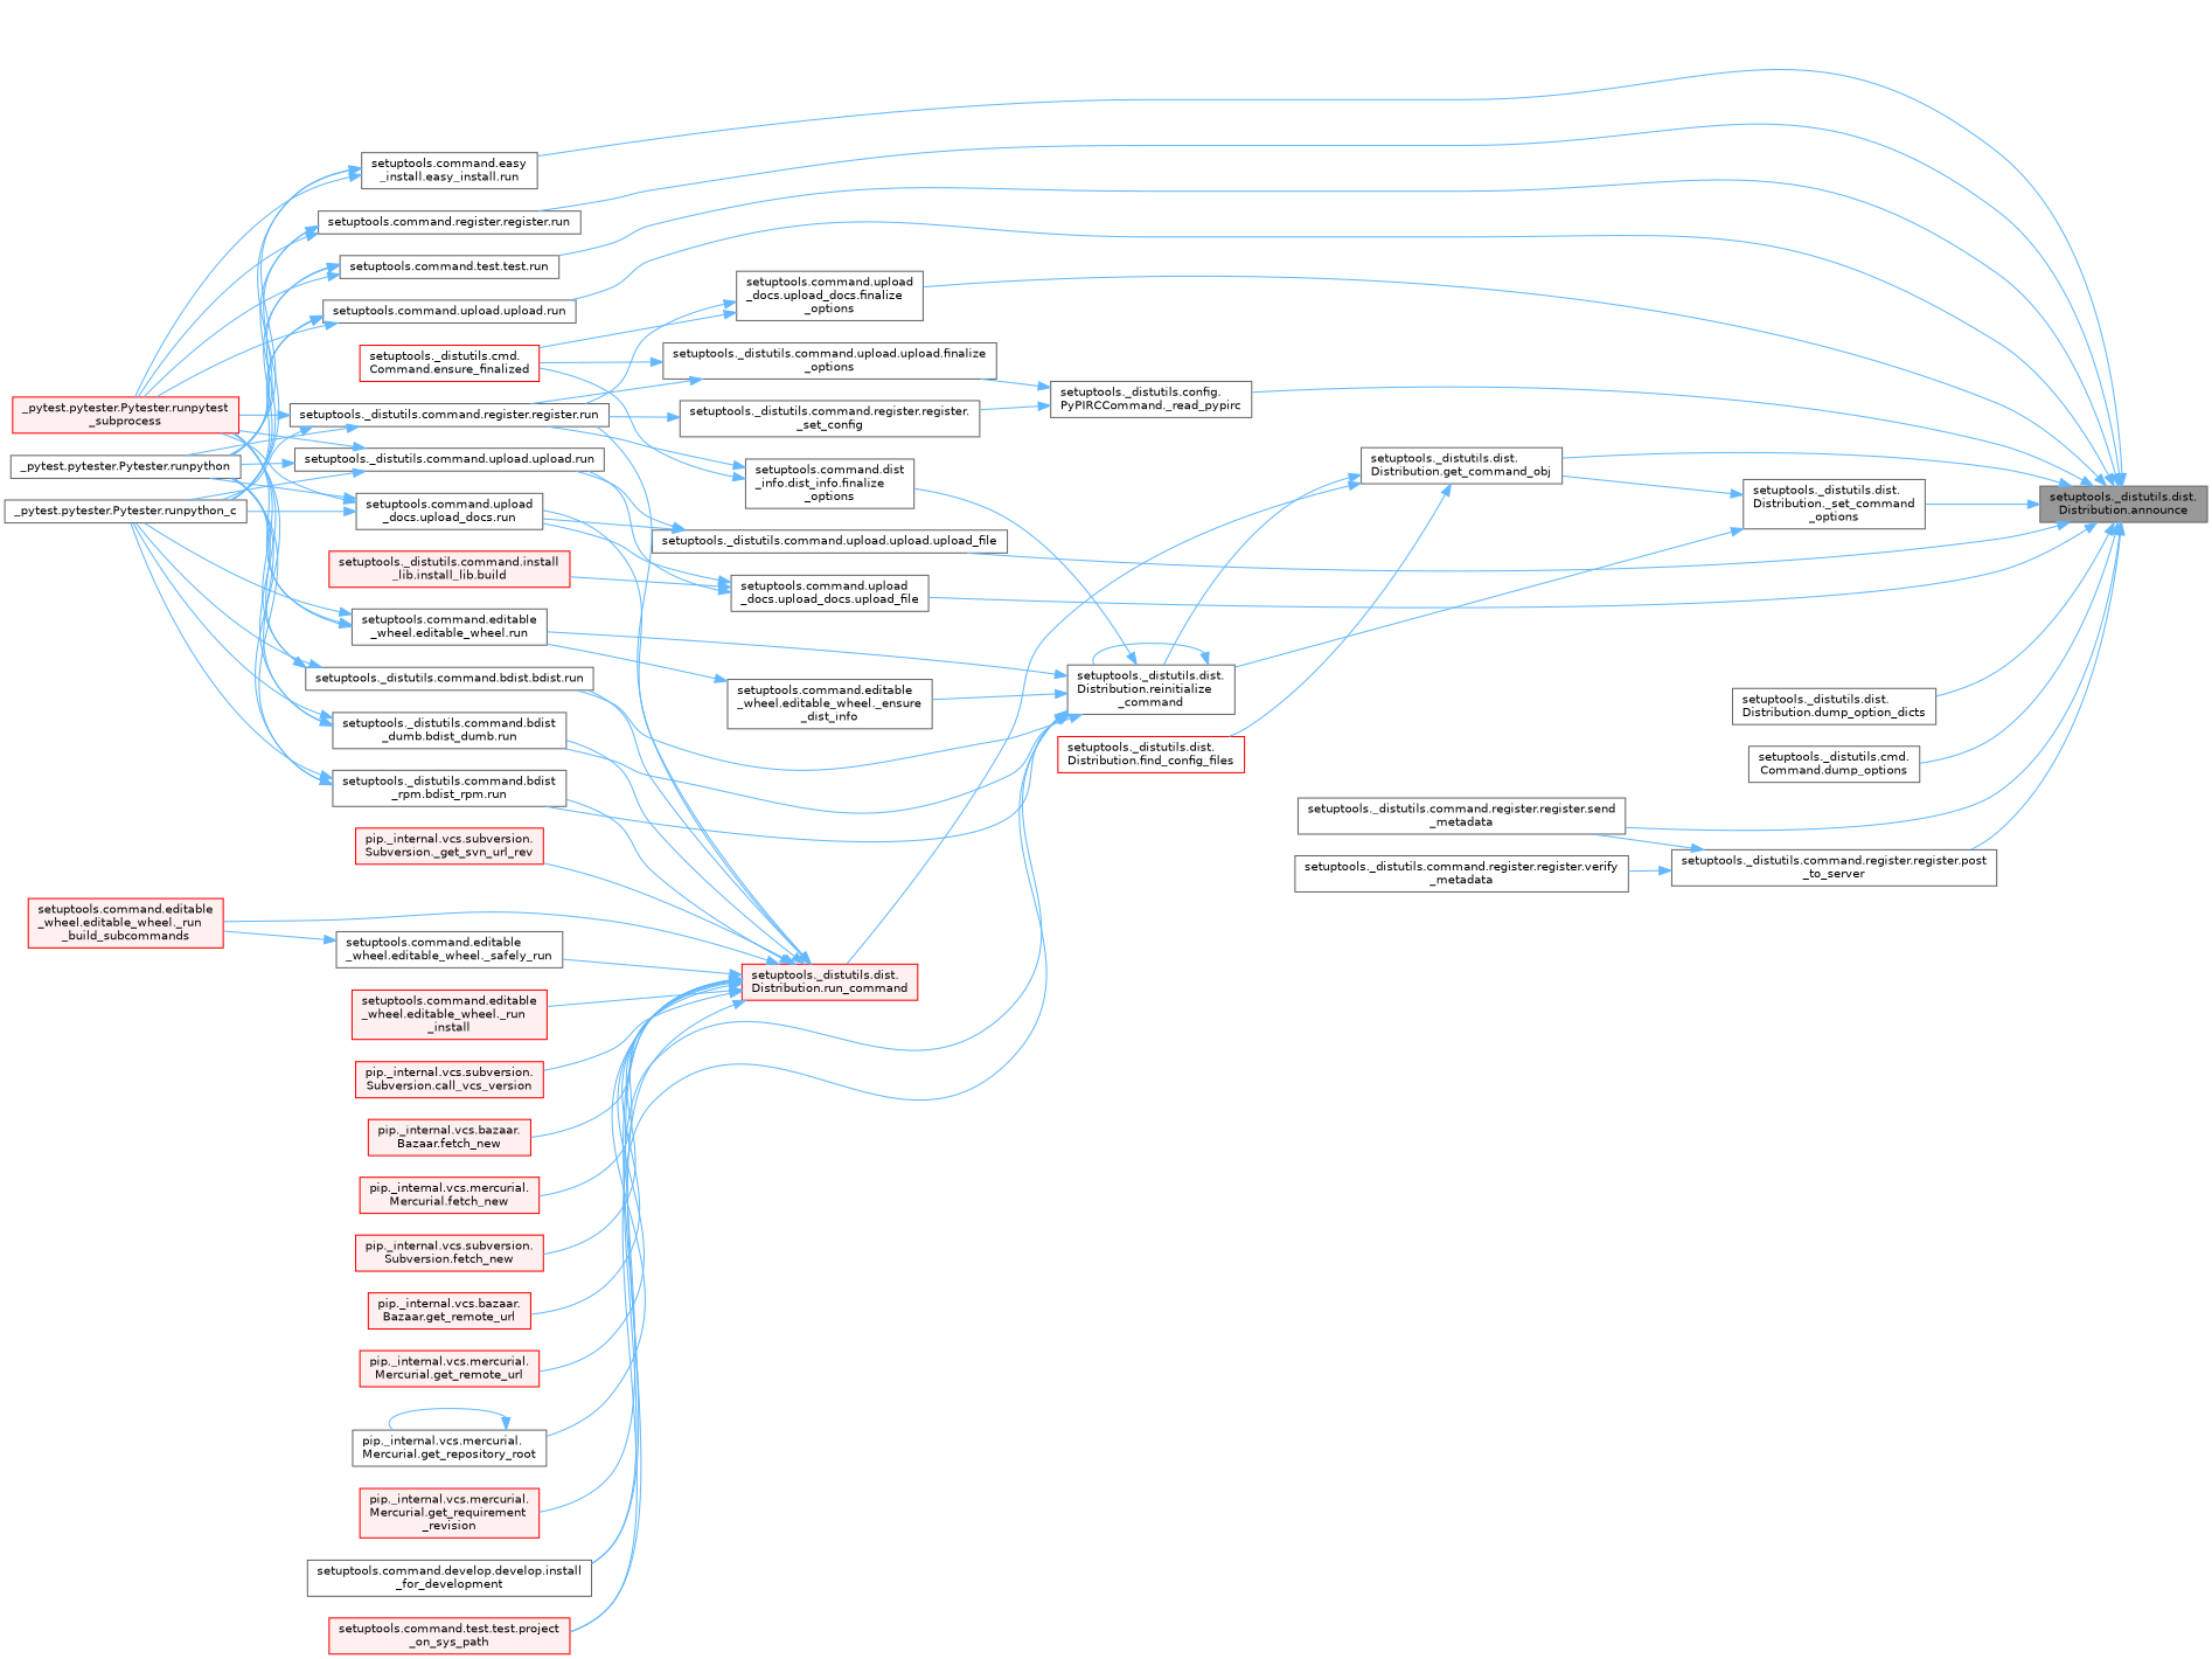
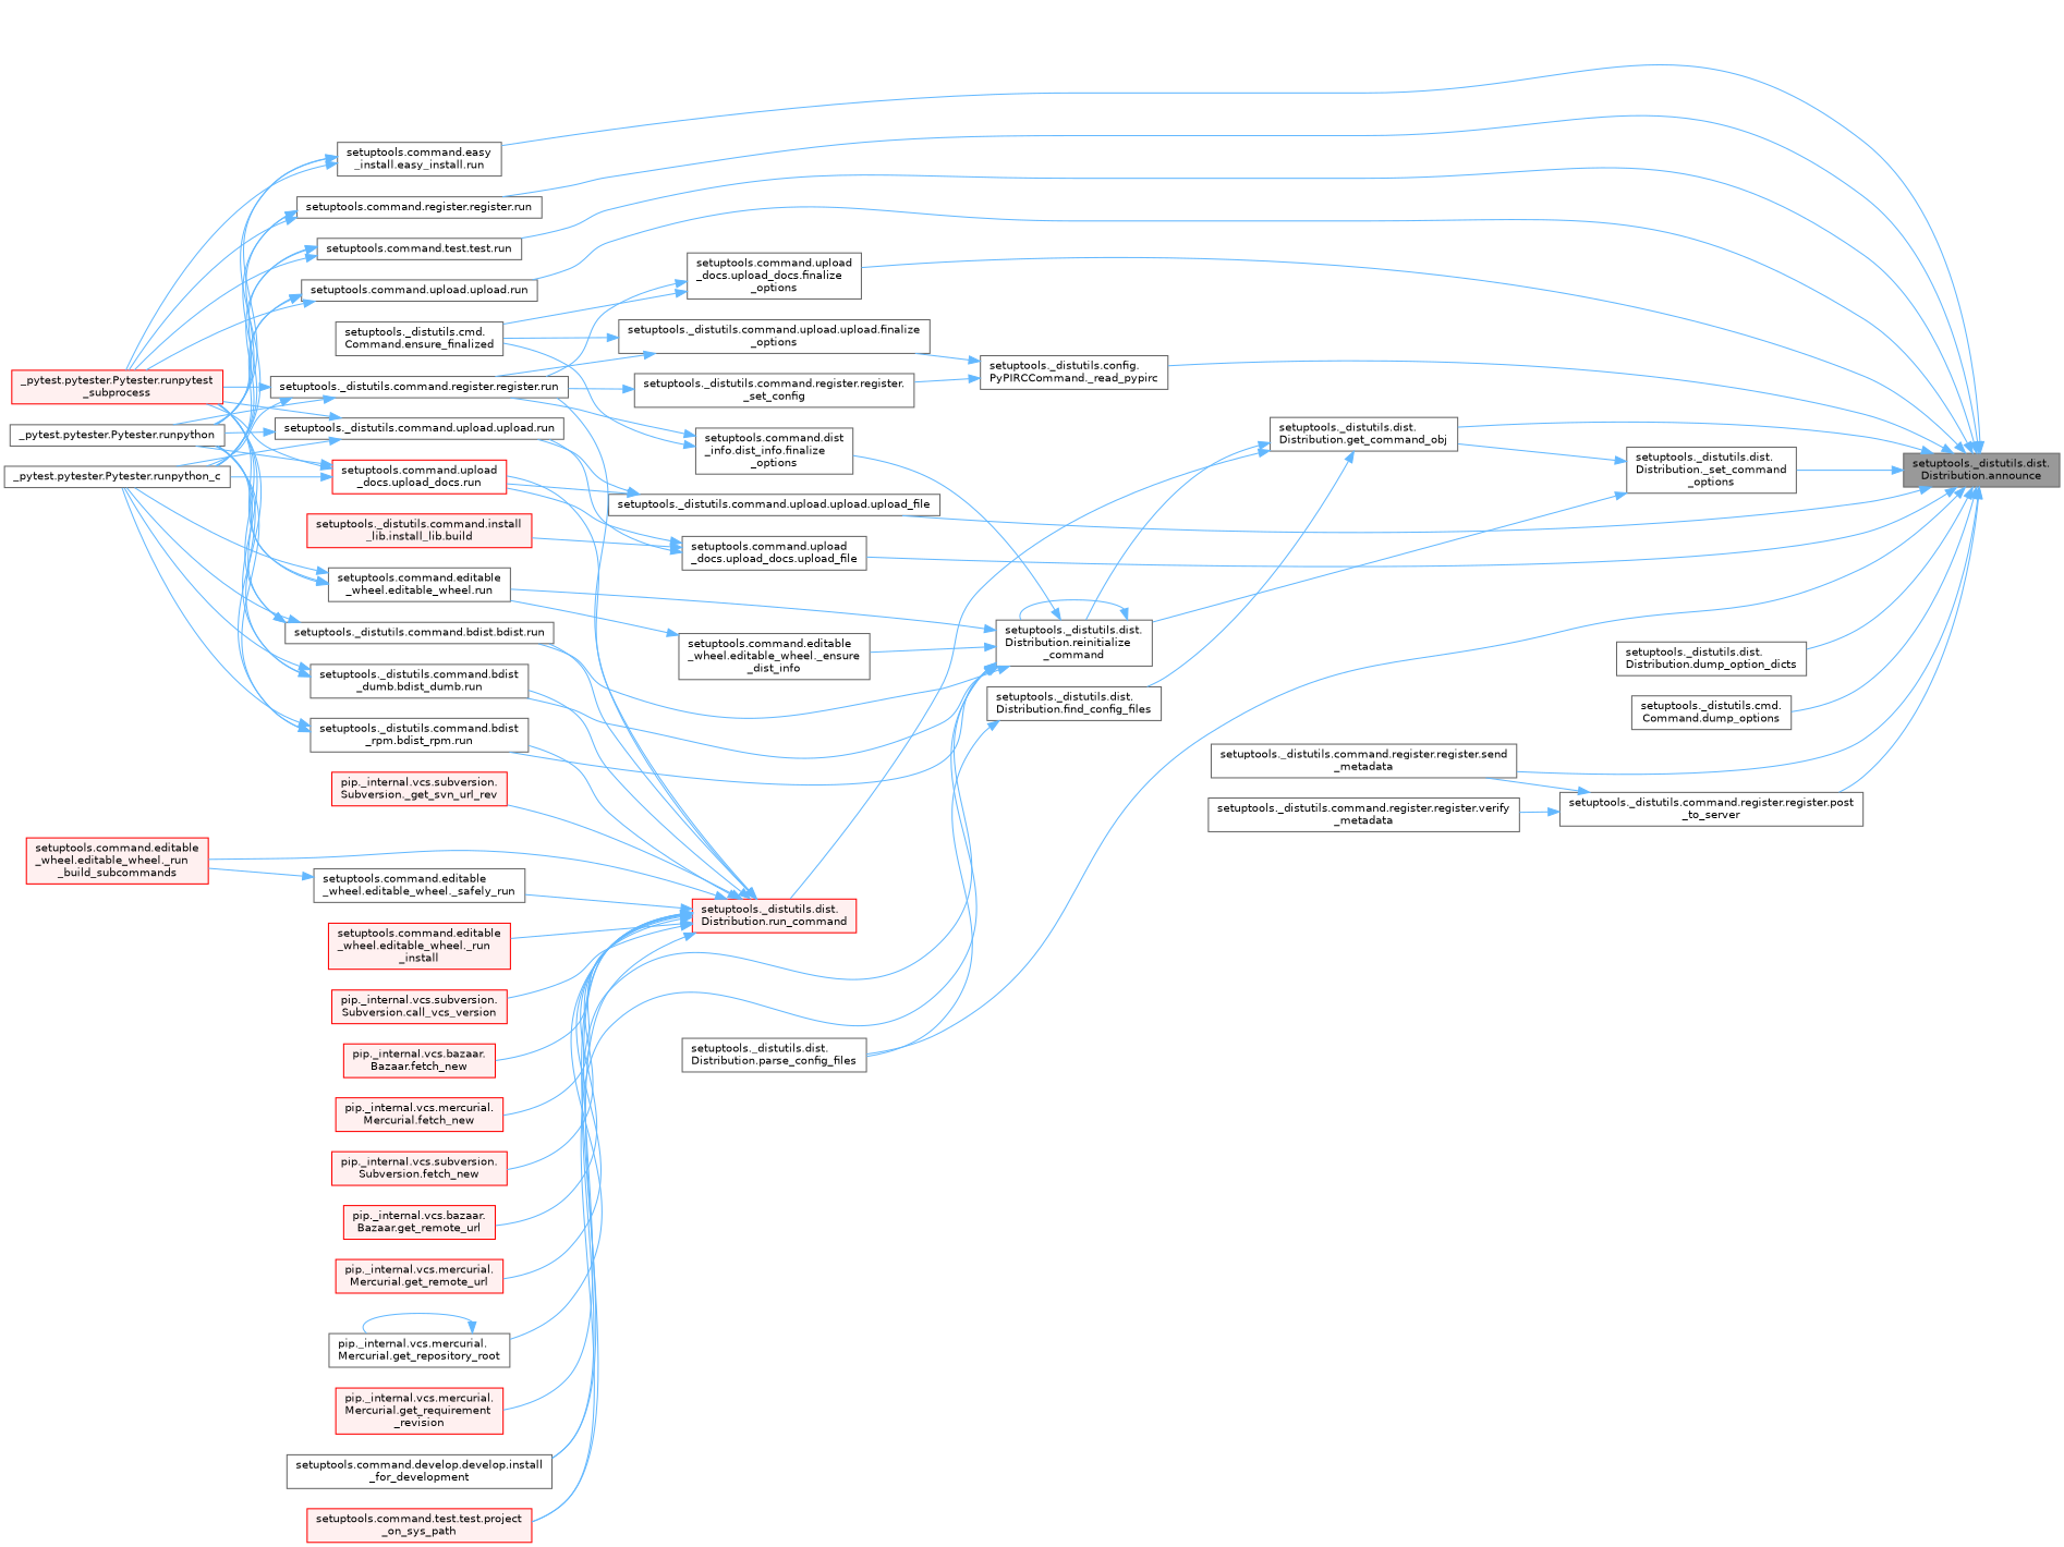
  digraph {
    fontname="DejaVu Sans"
    rankdir=RL
    node [color=grey40 fillcolor=white fontname="DejaVu Sans" fontsize=10 shape=box style=filled]
    edge [color=steelblue1 dir=back fontname="DejaVu Sans" fontsize=10 labelfontname=Helvetica labelfontsize=10 style=solid]
    n1 [color=gray40 fillcolor=grey60 fontcolor=black height=0.2 label="setuptools._distutils.dist.\lDistribution.announce" width=0.4]
    n2 [height=0.2 label="setuptools._distutils.config.\lPyPIRCCommand._read_pypirc" width=0.4]
    n3 [height=0.2 label="setuptools._distutils.dist.\lDistribution._set_command\l_options" width=0.4]
    n4 [height=0.2 label="setuptools._distutils.dist.\lDistribution.get_command_obj" width=0.4]
    n5 [height=0.2 label="setuptools._distutils.dist.\lDistribution.dump_option_dicts" width=0.4]
    n6 [height=0.2 label="setuptools._distutils.cmd.\lCommand.dump_options" width=0.4]
    n7 [height=0.2 label="setuptools.command.upload\l_docs.upload_docs.finalize\l_options" width=0.4]
+   n8 [height=0.2 label="setuptools._distutils.dist.\lDistribution.parse_config_files" width=0.4]
    n9 [height=0.2 label="setuptools._distutils.command.register.register.post\l_to_server" width=0.4]
    n10 [height=0.2 label="setuptools._distutils.command.register.register.send\l_metadata" width=0.4]
    n11 [height=0.2 label="setuptools.command.easy\l_install.easy_install.run" width=0.4]
    n12 [height=0.2 label="setuptools.command.register.register.run" width=0.4]
    n13 [height=0.2 label="setuptools.command.test.test.run" width=0.4]
    n14 [height=0.2 label="setuptools.command.upload.upload.run" width=0.4]
    n15 [height=0.2 label="setuptools._distutils.command.upload.upload.upload_file" width=0.4]
    n16 [height=0.2 label="setuptools.command.upload\l_docs.upload_docs.upload_file" width=0.4]
    n17 [height=0.2 label="setuptools._distutils.command.register.register.\l_set_config" width=0.4]
    n18 [height=0.2 label="setuptools._distutils.command.upload.upload.finalize\l_options" width=0.4]
    n19 [height=0.2 label="setuptools._distutils.dist.\lDistribution.reinitialize\l_command" width=0.4]
-   n20 [color=red height=0.2 label="setuptools._distutils.dist.\lDistribution.find_config_files" width=0.4]
+   n20 [height=0.2 label="setuptools._distutils.dist.\lDistribution.find_config_files" width=0.4]
    n21 [color=red fillcolor="#FFF0F0" height=0.2 label="setuptools._distutils.dist.\lDistribution.run_command" width=0.4]
    n22 [height=0.2 label="setuptools._distutils.command.register.register.run" width=0.4]
-   n23 [color=red height=0.2 label="setuptools._distutils.cmd.\lCommand.ensure_finalized" width=0.4]
+   n23 [height=0.2 label="setuptools._distutils.cmd.\lCommand.ensure_finalized" width=0.4]
    n24 [height=0.2 label="setuptools._distutils.command.register.register.verify\l_metadata" width=0.4]
    n25 [color=red fillcolor="#FFF0F0" height=0.2 label="_pytest.pytester.Pytester.runpytest\l_subprocess" width=0.4]
    n26 [height=0.2 label="_pytest.pytester.Pytester.runpython" width=0.4]
    n27 [height=0.2 label="_pytest.pytester.Pytester.runpython_c" width=0.4]
-   n28 [height=0.2 label="setuptools.command.upload\l_docs.upload_docs.run" width=0.4]
+   n28 [color=red height=0.2 label="setuptools.command.upload\l_docs.upload_docs.run" width=0.4]
    n29 [height=0.2 label="setuptools._distutils.command.upload.upload.run" width=0.4]
    n30 [color=red fillcolor="#FFF0F0" height=0.2 label="setuptools._distutils.command.install\l_lib.install_lib.build" width=0.4]
    n31 [height=0.2 label="setuptools.command.editable\l_wheel.editable_wheel._ensure\l_dist_info" width=0.4]
    n32 [height=0.2 label="setuptools.command.editable\l_wheel.editable_wheel.run" width=0.4]
    n33 [height=0.2 label="setuptools.command.dist\l_info.dist_info.finalize\l_options" width=0.4]
    n34 [height=0.2 label="setuptools.command.develop.develop.install\l_for_development" width=0.4]
    n35 [color=red fillcolor="#FFF0F0" height=0.2 label="setuptools.command.test.test.project\l_on_sys_path" width=0.4]
    n36 [height=0.2 label="setuptools._distutils.command.bdist.bdist.run" width=0.4]
    n37 [height=0.2 label="setuptools._distutils.command.bdist\l_dumb.bdist_dumb.run" width=0.4]
    n38 [height=0.2 label="setuptools._distutils.command.bdist\l_rpm.bdist_rpm.run" width=0.4]
    n39 [color=red fillcolor="#FFF0F0" height=0.2 label="pip._internal.vcs.subversion.\lSubversion._get_svn_url_rev" width=0.4]
    n40 [color=red fillcolor="#FFF0F0" height=0.2 label="setuptools.command.editable\l_wheel.editable_wheel._run\l_build_subcommands" width=0.4]
    n41 [color=red fillcolor="#FFF0F0" height=0.2 label="setuptools.command.editable\l_wheel.editable_wheel._run\l_install" width=0.4]
    n42 [height=0.2 label="setuptools.command.editable\l_wheel.editable_wheel._safely_run" width=0.4]
    n43 [color=red fillcolor="#FFF0F0" height=0.2 label="pip._internal.vcs.subversion.\lSubversion.call_vcs_version" width=0.4]
    n44 [color=red fillcolor="#FFF0F0" height=0.2 label="pip._internal.vcs.bazaar.\lBazaar.fetch_new" width=0.4]
    n45 [color=red fillcolor="#FFF0F0" height=0.2 label="pip._internal.vcs.mercurial.\lMercurial.fetch_new" width=0.4]
    n46 [color=red fillcolor="#FFF0F0" height=0.2 label="pip._internal.vcs.subversion.\lSubversion.fetch_new" width=0.4]
    n47 [color=red fillcolor="#FFF0F0" height=0.2 label="pip._internal.vcs.bazaar.\lBazaar.get_remote_url" width=0.4]
    n48 [color=red fillcolor="#FFF0F0" height=0.2 label="pip._internal.vcs.mercurial.\lMercurial.get_remote_url" width=0.4]
    n49 [height=0.2 label="pip._internal.vcs.mercurial.\lMercurial.get_repository_root" width=0.4]
    n50 [color=red fillcolor="#FFF0F0" height=0.2 label="pip._internal.vcs.mercurial.\lMercurial.get_requirement\l_revision" width=0.4]
    n1 -> n2
    n1 -> n3
    n1 -> n4
    n1 -> n5
    n1 -> n6
    n1 -> n7
+   n1 -> n8
    n1 -> n9
    n1 -> n10
    n1 -> n11
    n1 -> n12
    n1 -> n13
    n1 -> n14
    n1 -> n15
    n1 -> n16
    n2 -> n17
    n2 -> n18
    n3 -> n4
    n3 -> n19
    n4 -> n19
    n4 -> n20
    n4 -> n21
    n7 -> n22
    n7 -> n23
    n9 -> n10
    n9 -> n24
    n11 -> n25
    n11 -> n26
    n11 -> n27
    n12 -> n25
    n12 -> n26
    n12 -> n27
    n13 -> n25
    n13 -> n26
    n13 -> n27
    n14 -> n25
    n14 -> n26
    n14 -> n27
    n15 -> n28
    n15 -> n29
    n16 -> n28
    n16 -> n29
    n16 -> n30
    n17 -> n22
    n18 -> n22
    n18 -> n23
    n19 -> n19
    n19 -> n31
    n19 -> n32
    n19 -> n33
    n19 -> n34
    n19 -> n35
    n19 -> n36
    n19 -> n37
    n19 -> n38
+   n20 -> n8
    n21 -> n22
    n21 -> n28
    n21 -> n34
    n21 -> n35
    n21 -> n36
    n21 -> n37
    n21 -> n38
    n21 -> n39
    n21 -> n40
    n21 -> n41
    n21 -> n42
    n21 -> n43
    n21 -> n44
    n21 -> n45
    n21 -> n46
    n21 -> n47
    n21 -> n48
    n21 -> n49
    n21 -> n50
    n22 -> n25
    n22 -> n26
    n22 -> n27
    n28 -> n25
    n28 -> n26
    n28 -> n27
    n29 -> n25
    n29 -> n26
    n29 -> n27
    n31 -> n32
    n32 -> n25
    n32 -> n26
    n32 -> n27
    n33 -> n22
    n33 -> n23
    n36 -> n25
    n36 -> n26
    n36 -> n27
    n37 -> n25
    n37 -> n26
    n37 -> n27
    n38 -> n25
    n38 -> n26
    n38 -> n27
    n42 -> n40
    n49 -> n49
  }
